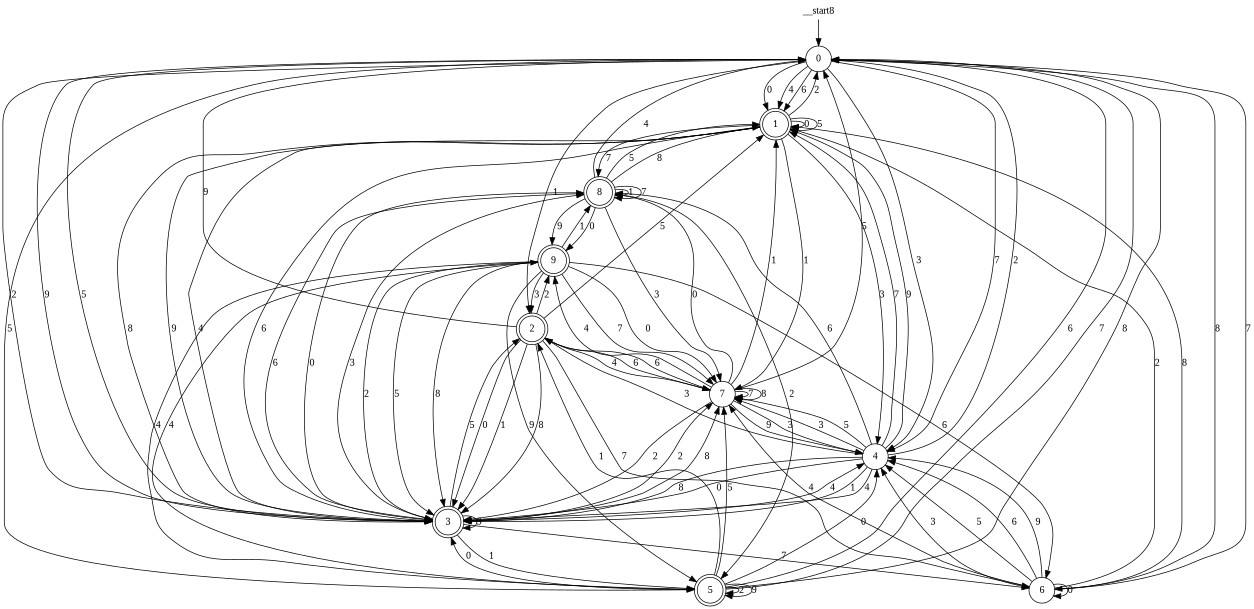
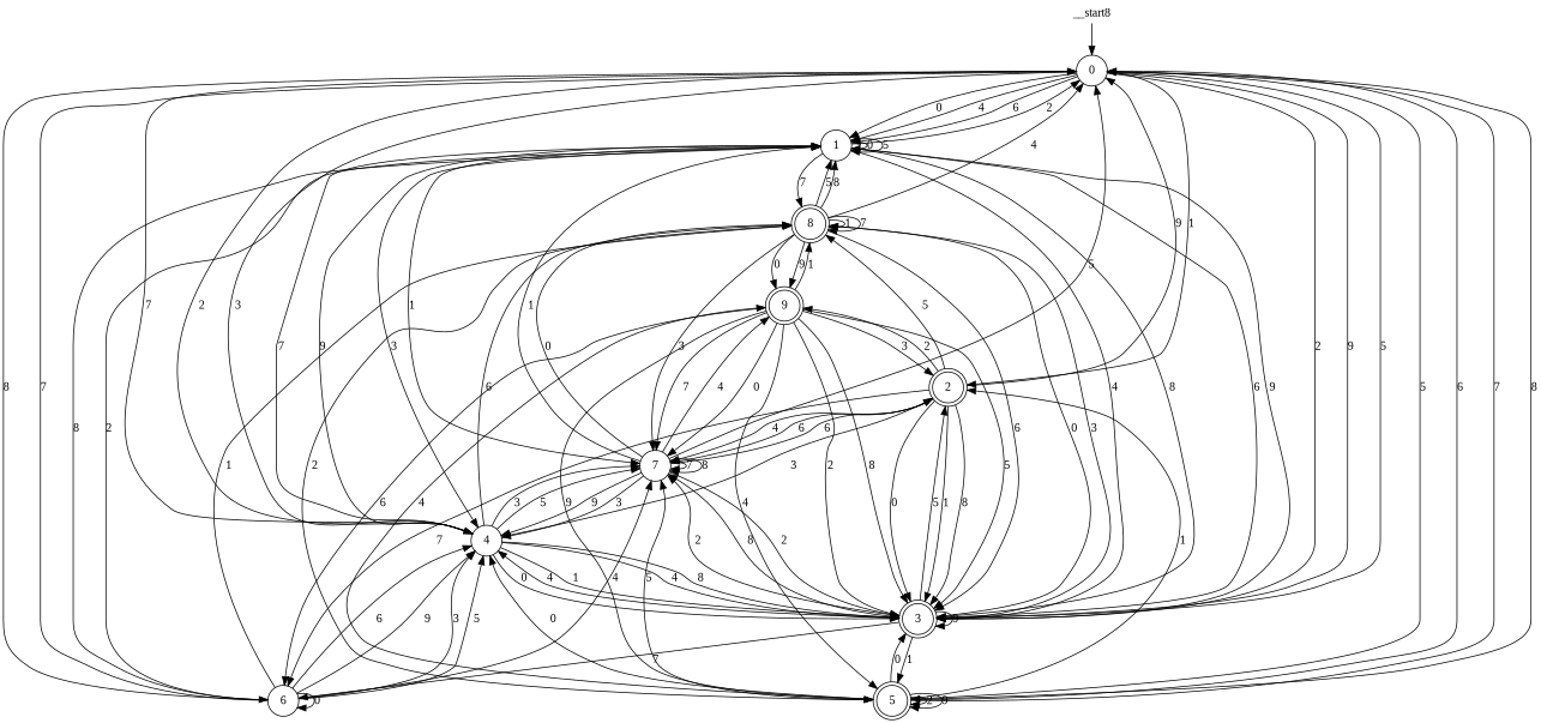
  digraph {
    fontname="Liberation Serif"
    node [fontname="Liberation Serif" shape=doublecircle]
    edge [fontname="Liberation Serif"]
    n1 [label=0 shape=circle]
-   n2 [label=1]
+   n2 [label=1 shape=circle]
    n3 [label=2]
    n4 [label=3]
    n5 [label=4 shape=circle]
    n6 [label=5]
    n7 [label=6 shape=circle]
    n8 [label=7 shape=circle]
    n9 [label=8]
    n10 [label=9]
    n11 [height=0 label=__start8 shape=none width=0]
    n1 -> n2 [label=0]
    n1 -> n2 [label=4]
    n1 -> n2 [label=6]
    n1 -> n3 [label=1]
    n1 -> n4 [label=2]
    n1 -> n4 [label=9]
    n1 -> n5 [label=3]
    n1 -> n5 [label=7]
    n1 -> n6 [label=5]
    n1 -> n7 [label=8]
    n2 -> n1 [label=2]
    n2 -> n2 [label=0]
    n2 -> n2 [label=5]
    n2 -> n4 [label=4]
    n2 -> n4 [label=6]
    n2 -> n4 [label=8]
    n2 -> n4 [label=9]
    n2 -> n5 [label=3]
    n2 -> n8 [label=1]
    n2 -> n9 [label=7]
    n3 -> n1 [label=9]
    n3 -> n4 [label=0]
    n3 -> n4 [label=1]
    n3 -> n4 [label=8]
    n3 -> n7 [label=7]
    n3 -> n8 [label=4]
    n3 -> n8 [label=6]
-   n3 -> n2 [label=5]
+   n3 -> n9 [label=5]
    n3 -> n10 [label=2]
    n4 -> n1 [label=5]
    n4 -> n3 [label=5]
    n4 -> n4 [label=9]
    n4 -> n5 [label=4]
    n4 -> n6 [label=1]
    n4 -> n7 [label=7]
    n4 -> n8 [label=2]
    n4 -> n8 [label=8]
    n4 -> n9 [label=0]
    n4 -> n9 [label=3]
    n5 -> n1 [label=2]
    n5 -> n2 [label=7]
    n5 -> n2 [label=9]
    n5 -> n3 [label=3]
    n5 -> n4 [label=0]
    n5 -> n4 [label=1]
    n5 -> n4 [label=4]
    n5 -> n4 [label=8]
    n5 -> n8 [label=3]
    n5 -> n8 [label=5]
    n5 -> n9 [label=6]
    n6 -> n1 [label=6]
    n6 -> n1 [label=7]
    n6 -> n1 [label=8]
    n6 -> n3 [label=1]
    n6 -> n4 [label=0]
    n6 -> n5 [label=0]
    n6 -> n6 [label=2]
    n6 -> n6 [label=9]
    n6 -> n8 [label=5]
    n6 -> n10 [label=4]
    n7 -> n1 [label=7]
    n7 -> n2 [label=2]
    n7 -> n2 [label=8]
    n7 -> n5 [label=3]
    n7 -> n5 [label=5]
    n7 -> n5 [label=6]
    n7 -> n5 [label=9]
    n7 -> n7 [label=0]
    n7 -> n8 [label=4]
+   n7 -> n9 [label=1]
    n8 -> n1 [label=5]
    n8 -> n2 [label=1]
    n8 -> n3 [label=6]
    n8 -> n4 [label=2]
    n8 -> n5 [label=3]
    n8 -> n5 [label=9]
    n8 -> n8 [label=7]
    n8 -> n8 [label=8]
    n8 -> n9 [label=0]
    n8 -> n10 [label=4]
    n9 -> n1 [label=4]
    n9 -> n2 [label=5]
    n9 -> n2 [label=8]
    n9 -> n4 [label=6]
    n9 -> n6 [label=2]
    n9 -> n8 [label=3]
    n9 -> n9 [label=1]
    n9 -> n9 [label=7]
    n9 -> n10 [label=0]
    n9 -> n10 [label=9]
    n10 -> n3 [label=3]
    n10 -> n4 [label=2]
    n10 -> n4 [label=5]
    n10 -> n4 [label=8]
    n10 -> n6 [label=4]
    n10 -> n6 [label=9]
    n10 -> n7 [label=6]
    n10 -> n8 [label=0]
    n10 -> n8 [label=7]
    n10 -> n9 [label=1]
    n11 -> n1
  }
